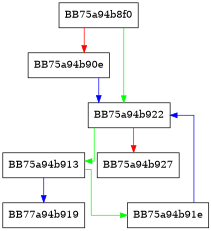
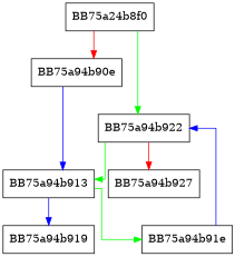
  digraph {
    splines=ortho
    node [shape=box]
    edge [color=green]
-   BB75a94b8f0
+   BB75a94b8f0 [label=BB75a24b8f0]
    BB75a94b922
    BB75a94b90e
    BB75a94b913
    BB75a94b927
    BB75a94b91e
-   BB75a94b919 [label=BB77a94b919]
+   BB75a94b919
    BB75a94b8f0 -> BB75a94b922
    BB75a94b8f0 -> BB75a94b90e [color=red]
    BB75a94b922 -> BB75a94b913
    BB75a94b922 -> BB75a94b927 [color=red]
-   BB75a94b90e -> BB75a94b922 [color=blue]
+   BB75a94b90e -> BB75a94b913 [color=blue]
    BB75a94b913 -> BB75a94b91e
    BB75a94b913 -> BB75a94b919 [color=blue]
    BB75a94b91e -> BB75a94b922 [color=blue]
  }
